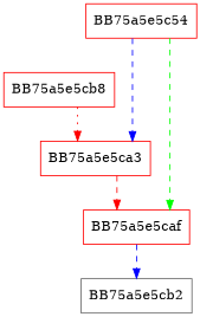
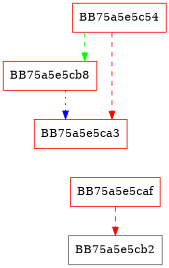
  digraph {
    splines=ortho
    node [color=red shape=box]
    edge [color=red style=dashed]
    n1 [label=BB75a5e5c54]
    BB75a5e5cb8
    BB75a5e5ca3
    BB75a5e5caf
    BB75a5e5cb2 [color=gray40]
-   n1 -> BB75a5e5caf [color=green]
-   n1 -> BB75a5e5ca3 [color=blue]
-   BB75a5e5cb8 -> BB75a5e5ca3 [style=dotted]
-   BB75a5e5ca3 -> BB75a5e5caf
-   BB75a5e5caf -> BB75a5e5cb2 [color=blue]
+   n1 -> BB75a5e5cb8 [color=green]
+   n1 -> BB75a5e5ca3
+   BB75a5e5cb8 -> BB75a5e5ca3 [color=blue style=dotted]
+   BB75a5e5caf -> BB75a5e5cb2
  }
